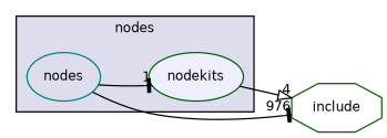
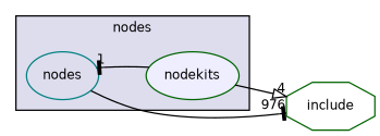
  digraph {
    compound=true
    rankdir=LR
    node [color=darkgreen fontname=Helvetica fontsize=10 shape=ellipse style=filled]
    edge [arrowhead=tee labeldistance=1.5 labelfontname=Helvetica labelfontsize=10]
    n1 [color=teal label=nodes style=""]
    n2 [fillcolor="#eeeeff" label=nodekits pencolor=black]
    n3 [fillcolor=white label=include shape=octagon]
    subgraph cluster_1 {
      bgcolor="#ddddee"
      fontname=Helvetica
      fontsize=10
      label=nodes
      pencolor=black
      n1
      n2
    }
    n1 -> n3 [headlabel=976]
-   n1 -> n2 [headlabel=1]
+   n2 -> n1 [headlabel=1]
    n2 -> n3 [arrowhead=onormal headlabel=4]
  }
